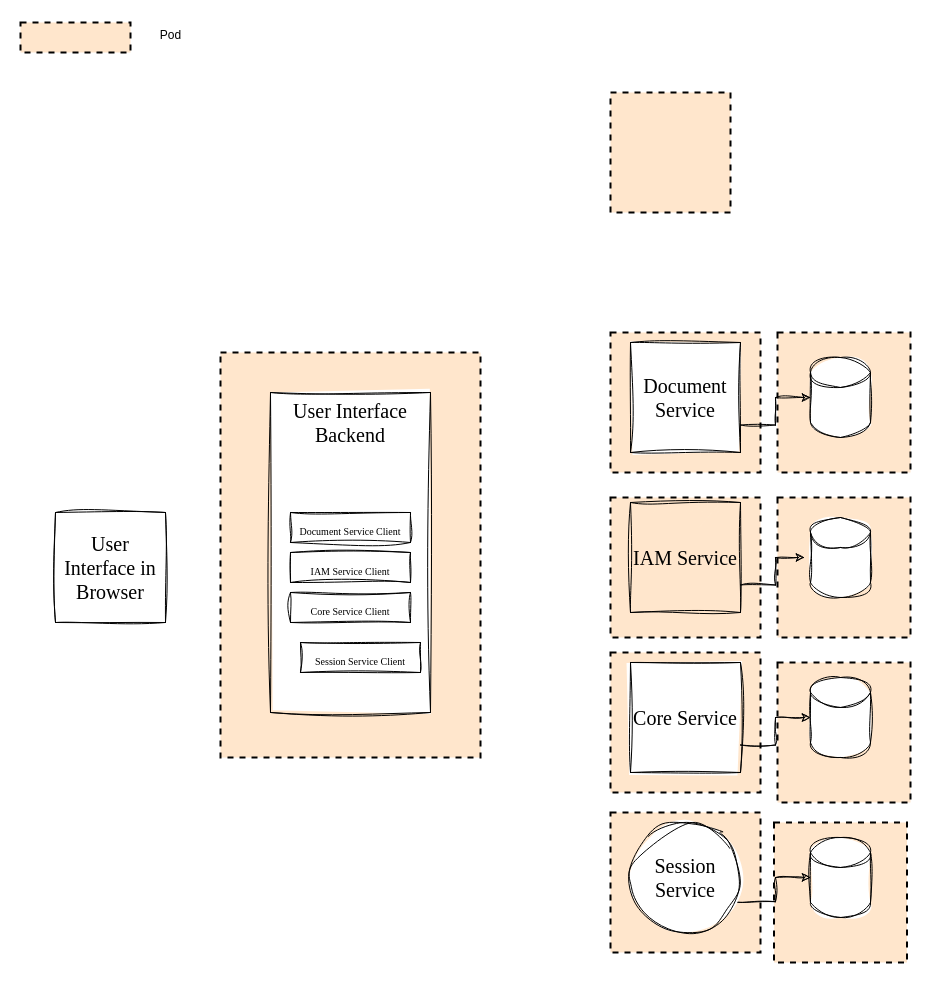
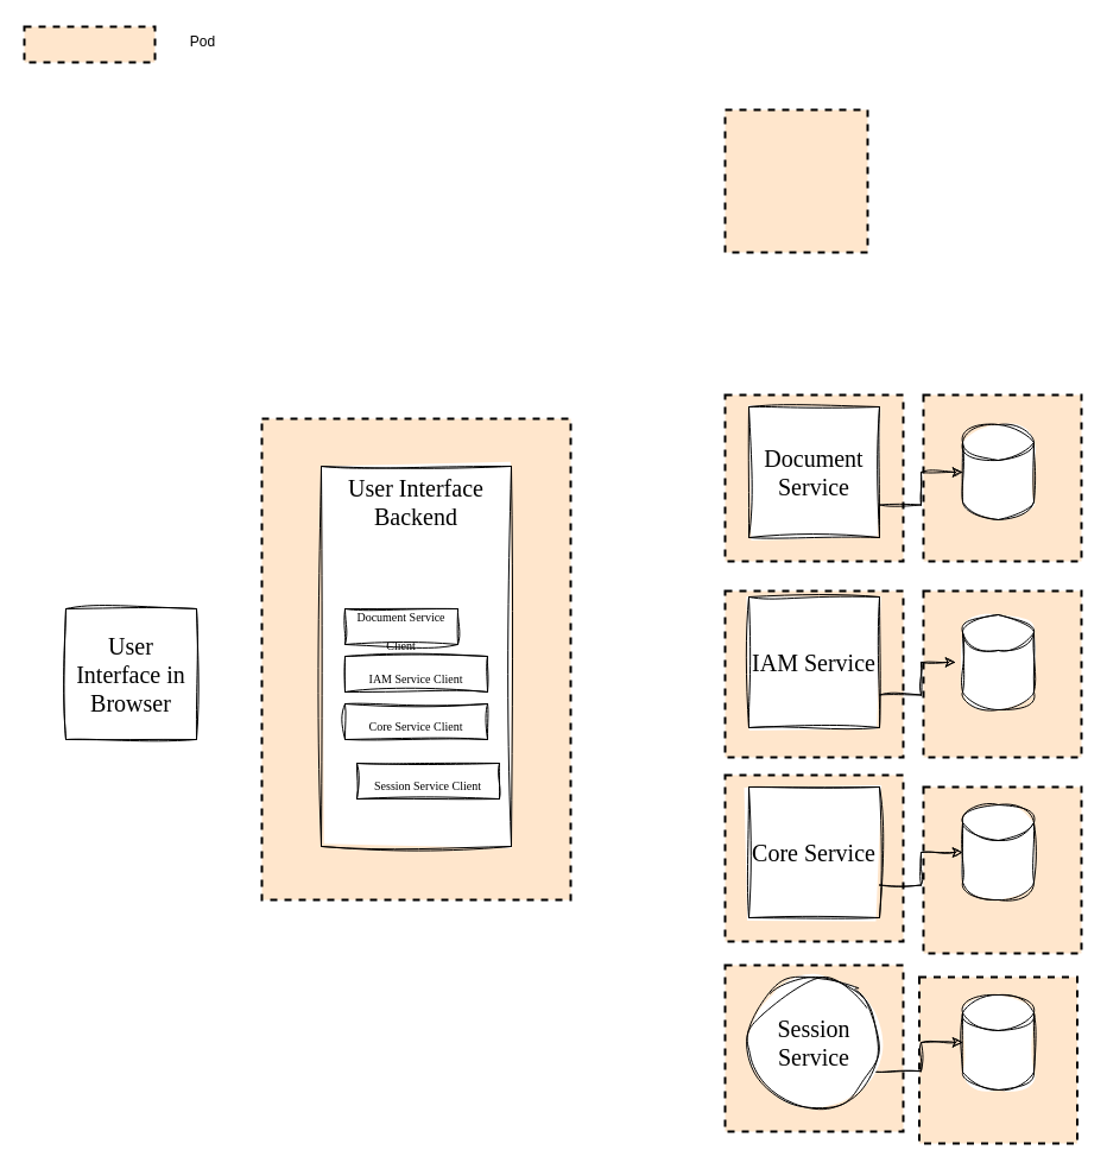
  <mxCell id="0" />
  <mxCell id="1" parent="0" />
  <mxCell id="2" value="" style="rounded=0;whiteSpace=wrap;html=1;fillColor=#FFE6CC;dashed=1;strokeWidth=2;align=left;" vertex="1" parent="1"><mxGeometry x="610" y="812" width="150" height="140" as="geometry" /></mxCell>
  <mxCell id="3" value="" style="rounded=0;whiteSpace=wrap;html=1;fillColor=#FFE6CC;dashed=1;strokeWidth=2;align=left;" vertex="1" parent="1"><mxGeometry x="610" y="652" width="150" height="140" as="geometry" /></mxCell>
  <mxCell id="4" value="" style="rounded=0;whiteSpace=wrap;html=1;fillColor=#FFE6CC;dashed=1;strokeWidth=2;align=left;" vertex="1" parent="1"><mxGeometry x="610" y="497" width="150" height="140" as="geometry" /></mxCell>
  <mxCell id="5" value="" style="rounded=0;whiteSpace=wrap;html=1;fillColor=#FFE6CC;dashed=1;strokeWidth=2;align=left;" vertex="1" parent="1"><mxGeometry x="773.5" y="822" width="133" height="140" as="geometry" /></mxCell>
  <mxCell id="6" value="" style="rounded=0;whiteSpace=wrap;html=1;fillColor=#FFE6CC;dashed=1;strokeWidth=2;align=left;" vertex="1" parent="1"><mxGeometry x="777" y="662" width="133" height="140" as="geometry" /></mxCell>
  <mxCell id="7" value="" style="rounded=0;whiteSpace=wrap;html=1;fillColor=#FFE6CC;dashed=1;strokeWidth=2;align=left;" vertex="1" parent="1"><mxGeometry x="777" y="497" width="133" height="140" as="geometry" /></mxCell>
  <mxCell id="8" value="" style="rounded=0;whiteSpace=wrap;html=1;fillColor=#FFE6CC;dashed=1;strokeWidth=2;align=left;" vertex="1" parent="1"><mxGeometry x="777" y="332" width="133" height="140" as="geometry" /></mxCell>
  <mxCell id="9" value="" style="rounded=0;whiteSpace=wrap;html=1;fillColor=#FFE6CC;dashed=1;strokeWidth=2;align=left;" vertex="1" parent="1"><mxGeometry x="610" y="332" width="150" height="140" as="geometry" /></mxCell>
  <mxCell id="10" value="" style="rounded=0;whiteSpace=wrap;html=1;fillColor=#FFE6CC;dashed=1;strokeWidth=2;align=left;" vertex="1" parent="1"><mxGeometry x="610" y="92" width="120" height="120" as="geometry" /></mxCell>
  <mxCell id="11" value="" style="rounded=0;whiteSpace=wrap;html=1;fillColor=#FFE6CC;dashed=1;strokeWidth=2;align=left;" vertex="1" parent="1"><mxGeometry x="220" y="352" width="260" height="405" as="geometry" /></mxCell>
  <mxCell id="12" style="edgeStyle=orthogonalEdgeStyle;rounded=0;sketch=1;hachureGap=4;jiggle=2;curveFitting=1;orthogonalLoop=1;jettySize=auto;html=1;exitX=1;exitY=0.75;exitDx=0;exitDy=0;entryX=0;entryY=0.5;entryDx=0;entryDy=0;entryPerimeter=0;fontFamily=Architects Daughter;fontSource=https%3A%2F%2Ffonts.googleapis.com%2Fcss%3Ffamily%3DArchitects%2BDaughter;fontSize=16;" parent="1" source="13" target="26" edge="1"><mxGeometry relative="1" as="geometry" /></mxCell>
  <mxCell id="13" value="Document Service" style="whiteSpace=wrap;html=1;aspect=fixed;sketch=1;hachureGap=4;jiggle=2;curveFitting=1;fontFamily=Architects Daughter;fontSource=https%3A%2F%2Ffonts.googleapis.com%2Fcss%3Ffamily%3DArchitects%2BDaughter;fontSize=20;" parent="1" vertex="1"><mxGeometry x="630" y="342" width="110" height="110" as="geometry" /></mxCell>
  <mxCell id="14" style="edgeStyle=orthogonalEdgeStyle;rounded=0;sketch=1;hachureGap=4;jiggle=2;curveFitting=1;orthogonalLoop=1;jettySize=auto;html=1;exitX=1;exitY=0.75;exitDx=0;exitDy=0;entryX=-0.1;entryY=0.5;entryDx=0;entryDy=0;entryPerimeter=0;fontFamily=Architects Daughter;fontSource=https%3A%2F%2Ffonts.googleapis.com%2Fcss%3Ffamily%3DArchitects%2BDaughter;fontSize=16;" parent="1" source="15" target="27" edge="1"><mxGeometry relative="1" as="geometry" /></mxCell>
- <mxCell id="15" value="IAM Service" style="whiteSpace=wrap;html=1;aspect=fixed;sketch=1;hachureGap=4;jiggle=2;curveFitting=1;fontFamily=Architects Daughter;fontSource=https%3A%2F%2Ffonts.googleapis.com%2Fcss%3Ffamily%3DArchitects%2BDaughter;fontSize=20;fillColor=#ffe6cc;" parent="1" vertex="1"><mxGeometry x="630" y="502" width="110" height="110" as="geometry" /></mxCell>
+ <mxCell id="15" value="IAM Service" style="whiteSpace=wrap;html=1;aspect=fixed;sketch=1;hachureGap=4;jiggle=2;curveFitting=1;fontFamily=Architects Daughter;fontSource=https%3A%2F%2Ffonts.googleapis.com%2Fcss%3Ffamily%3DArchitects%2BDaughter;fontSize=20;" parent="1" vertex="1"><mxGeometry x="630" y="502" width="110" height="110" as="geometry" /></mxCell>
  <mxCell id="16" style="edgeStyle=orthogonalEdgeStyle;rounded=0;sketch=1;hachureGap=4;jiggle=2;curveFitting=1;orthogonalLoop=1;jettySize=auto;html=1;exitX=1;exitY=0.75;exitDx=0;exitDy=0;entryX=0;entryY=0.5;entryDx=0;entryDy=0;entryPerimeter=0;fontFamily=Architects Daughter;fontSource=https%3A%2F%2Ffonts.googleapis.com%2Fcss%3Ffamily%3DArchitects%2BDaughter;fontSize=16;" parent="1" source="17" target="28" edge="1"><mxGeometry relative="1" as="geometry" /></mxCell>
  <mxCell id="17" value="Core Service" style="whiteSpace=wrap;html=1;aspect=fixed;sketch=1;hachureGap=4;jiggle=2;curveFitting=1;fontFamily=Architects Daughter;fontSource=https%3A%2F%2Ffonts.googleapis.com%2Fcss%3Ffamily%3DArchitects%2BDaughter;fontSize=20;" parent="1" vertex="1"><mxGeometry x="630" y="662" width="110" height="110" as="geometry" /></mxCell>
  <mxCell id="18" value="User Interface in Browser" style="whiteSpace=wrap;html=1;aspect=fixed;sketch=1;hachureGap=4;jiggle=2;curveFitting=1;fontFamily=Architects Daughter;fontSource=https%3A%2F%2Ffonts.googleapis.com%2Fcss%3Ffamily%3DArchitects%2BDaughter;fontSize=20;" parent="1" vertex="1"><mxGeometry x="55" y="512" width="110" height="110" as="geometry" /></mxCell>
  <mxCell id="19" style="edgeStyle=orthogonalEdgeStyle;rounded=0;sketch=1;hachureGap=4;jiggle=2;curveFitting=1;orthogonalLoop=1;jettySize=auto;html=1;exitX=1;exitY=0.75;exitDx=0;exitDy=0;entryX=0;entryY=0.5;entryDx=0;entryDy=0;entryPerimeter=0;fontFamily=Architects Daughter;fontSource=https%3A%2F%2Ffonts.googleapis.com%2Fcss%3Ffamily%3DArchitects%2BDaughter;fontSize=16;" parent="1" source="20" target="29" edge="1"><mxGeometry relative="1" as="geometry" /></mxCell>
  <mxCell id="20" value="Session Service" style="ellipse;whiteSpace=wrap;html=1;aspect=fixed;sketch=1;hachureGap=4;jiggle=2;curveFitting=1;fontFamily=Architects Daughter;fontSource=https%3A%2F%2Ffonts.googleapis.com%2Fcss%3Ffamily%3DArchitects%2BDaughter;fontSize=20;" parent="1" vertex="1"><mxGeometry x="630" y="822" width="110" height="110" as="geometry" /></mxCell>
  <mxCell id="21" value="User Interface Backend" style="rounded=0;whiteSpace=wrap;html=1;sketch=1;hachureGap=4;jiggle=2;curveFitting=1;fontFamily=Architects Daughter;fontSource=https%3A%2F%2Ffonts.googleapis.com%2Fcss%3Ffamily%3DArchitects%2BDaughter;fontSize=20;verticalAlign=top;" parent="1" vertex="1"><mxGeometry x="270" y="392" width="160" height="320" as="geometry" /></mxCell>
- <mxCell id="22" value="&lt;font style=&quot;font-size: 10px;&quot;&gt;Document Service Client&lt;/font&gt;" style="rounded=0;whiteSpace=wrap;html=1;sketch=1;hachureGap=4;jiggle=2;curveFitting=1;fontFamily=Architects Daughter;fontSource=https%3A%2F%2Ffonts.googleapis.com%2Fcss%3Ffamily%3DArchitects%2BDaughter;fontSize=20;" parent="1" vertex="1"><mxGeometry x="290" y="512" width="120" height="30" as="geometry" /></mxCell>
+ <mxCell id="22" value="&lt;font style=&quot;font-size: 10px;&quot;&gt;Document Service Client&lt;/font&gt;" style="rounded=0;whiteSpace=wrap;html=1;sketch=1;hachureGap=4;jiggle=2;curveFitting=1;fontFamily=Architects Daughter;fontSource=https%3A%2F%2Ffonts.googleapis.com%2Fcss%3Ffamily%3DArchitects%2BDaughter;fontSize=20;" parent="1" vertex="1"><mxGeometry x="290" y="512" width="95" height="30" as="geometry" /></mxCell>
  <mxCell id="23" value="&lt;font style=&quot;font-size: 10px;&quot;&gt;IAM Service Client&lt;/font&gt;" style="rounded=0;whiteSpace=wrap;html=1;sketch=1;hachureGap=4;jiggle=2;curveFitting=1;fontFamily=Architects Daughter;fontSource=https%3A%2F%2Ffonts.googleapis.com%2Fcss%3Ffamily%3DArchitects%2BDaughter;fontSize=20;" parent="1" vertex="1"><mxGeometry x="290" y="552" width="120" height="30" as="geometry" /></mxCell>
  <mxCell id="24" value="&lt;font style=&quot;font-size: 10px;&quot;&gt;Core Service Client&lt;/font&gt;" style="rounded=0;whiteSpace=wrap;html=1;sketch=1;hachureGap=4;jiggle=2;curveFitting=1;fontFamily=Architects Daughter;fontSource=https%3A%2F%2Ffonts.googleapis.com%2Fcss%3Ffamily%3DArchitects%2BDaughter;fontSize=20;" parent="1" vertex="1"><mxGeometry x="290" y="592" width="120" height="30" as="geometry" /></mxCell>
  <mxCell id="25" value="&lt;font style=&quot;font-size: 10px;&quot;&gt;Session Service Client&lt;/font&gt;" style="rounded=0;whiteSpace=wrap;html=1;sketch=1;hachureGap=4;jiggle=2;curveFitting=1;fontFamily=Architects Daughter;fontSource=https%3A%2F%2Ffonts.googleapis.com%2Fcss%3Ffamily%3DArchitects%2BDaughter;fontSize=20;" parent="1" vertex="1"><mxGeometry x="300" y="642" width="120" height="30" as="geometry" /></mxCell>
  <mxCell id="26" value="" style="shape=cylinder3;whiteSpace=wrap;html=1;boundedLbl=1;backgroundOutline=1;size=15;sketch=1;hachureGap=4;jiggle=2;curveFitting=1;fontFamily=Architects Daughter;fontSource=https%3A%2F%2Ffonts.googleapis.com%2Fcss%3Ffamily%3DArchitects%2BDaughter;fontSize=20;" parent="1" vertex="1"><mxGeometry x="810" y="357" width="60" height="80" as="geometry" /></mxCell>
  <mxCell id="27" value="" style="shape=cylinder3;whiteSpace=wrap;html=1;boundedLbl=1;backgroundOutline=1;size=15;sketch=1;hachureGap=4;jiggle=2;curveFitting=1;fontFamily=Architects Daughter;fontSource=https%3A%2F%2Ffonts.googleapis.com%2Fcss%3Ffamily%3DArchitects%2BDaughter;fontSize=20;" parent="1" vertex="1"><mxGeometry x="810" y="517" width="60" height="80" as="geometry" /></mxCell>
  <mxCell id="28" value="" style="shape=cylinder3;whiteSpace=wrap;html=1;boundedLbl=1;backgroundOutline=1;size=15;sketch=1;hachureGap=4;jiggle=2;curveFitting=1;fontFamily=Architects Daughter;fontSource=https%3A%2F%2Ffonts.googleapis.com%2Fcss%3Ffamily%3DArchitects%2BDaughter;fontSize=20;" parent="1" vertex="1"><mxGeometry x="810" y="677" width="60" height="80" as="geometry" /></mxCell>
  <mxCell id="29" value="" style="shape=cylinder3;whiteSpace=wrap;html=1;boundedLbl=1;backgroundOutline=1;size=15;sketch=1;hachureGap=4;jiggle=2;curveFitting=1;fontFamily=Architects Daughter;fontSource=https%3A%2F%2Ffonts.googleapis.com%2Fcss%3Ffamily%3DArchitects%2BDaughter;fontSize=20;" parent="1" vertex="1"><mxGeometry x="810" y="837" width="60" height="80" as="geometry" /></mxCell>
  <mxCell id="30" value="" style="rounded=0;whiteSpace=wrap;html=1;fillColor=#FFE6CC;dashed=1;strokeWidth=2;align=left;" vertex="1" parent="1"><mxGeometry x="20" y="22" width="110" height="30" as="geometry" /></mxCell>
  <mxCell id="31" value="Pod" style="text;html=1;align=center;verticalAlign=middle;resizable=0;points=[];autosize=1;strokeColor=none;fillColor=none;" vertex="1" parent="1"><mxGeometry x="150" y="20" width="40" height="30" as="geometry" /></mxCell>
